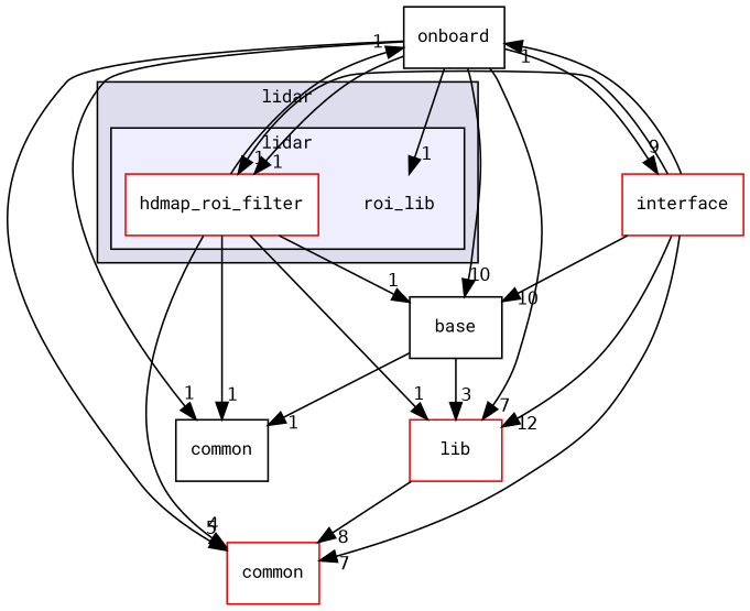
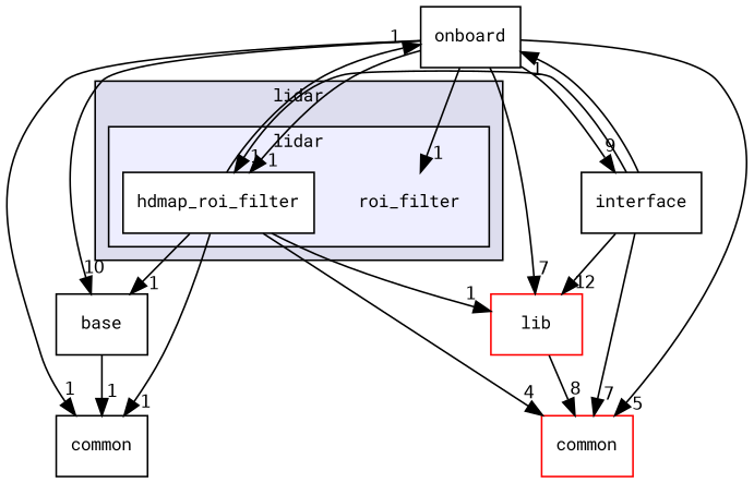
  digraph {
    compound=true
    fontname="Roboto Mono"
    node [fontname="Roboto Mono" fontsize=10 shape=box]
    edge [fontname="Roboto Mono" headlabel=1 labeldistance=1.5 labelfontname=Helvetica labelfontsize=10]
-   n1 [label=roi_lib shape=plaintext]
-   n2 [color=red fillcolor=white label=hdmap_roi_filter style=filled]
+   n1 [label=roi_filter shape=plaintext]
+   n2 [color=black fillcolor=white label=hdmap_roi_filter style=filled]
    n3 [label=common]
    n4 [label=base]
    n5 [color=red fillcolor=white label=common style=filled]
    n6 [label=onboard]
    n7 [color=red fillcolor=white label=lib style=filled]
-   n8 [label=interface color=red]
+   n8 [label=interface]
    subgraph cluster_1 {
      bgcolor="#ddddee"
      fontsize=10
      label=lidar
      pencolor=black
      subgraph cluster_2 {
        bgcolor="#eeeeff"
        fontsize=10
        label=lidar
        pencolor=black
        n1
        n2
      }
    }
    n2 -> n3
    n2 -> n4
    n2 -> n5 [headlabel=4]
    n2 -> n6
    n2 -> n7
    n4 -> n3
-   n4 -> n7 [headlabel=3]
    n6 -> n1
    n6 -> n2
    n6 -> n3
    n6 -> n4 [headlabel=10]
    n6 -> n5 [headlabel=5]
    n6 -> n7 [headlabel=7]
    n6 -> n8 [headlabel=9]
    n7 -> n5 [headlabel=8]
    n8 -> n2
-   n8 -> n4 [headlabel=10]
    n8 -> n5 [headlabel=7]
    n8 -> n6
    n8 -> n7 [headlabel=12]
  }
